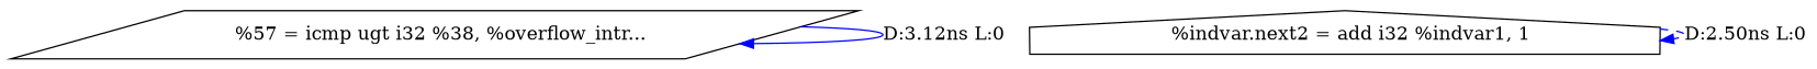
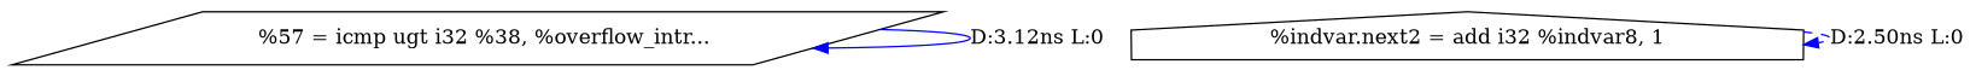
  digraph {
    edge [color=blue]
    n1 [label="  %57 = icmp ugt i32 %38, %overflow_intr..." shape=parallelogram]
-   n2 [label="  %indvar.next2 = add i32 %indvar1, 1" shape=house]
+   n2 [label="%indvar.next2 = add i32 %indvar8, 1" shape=house]
    n1 -> n1 [label="D:3.12ns L:0" style=solid]
    n2 -> n2 [label="D:2.50ns L:0" style=dashed]
  }
